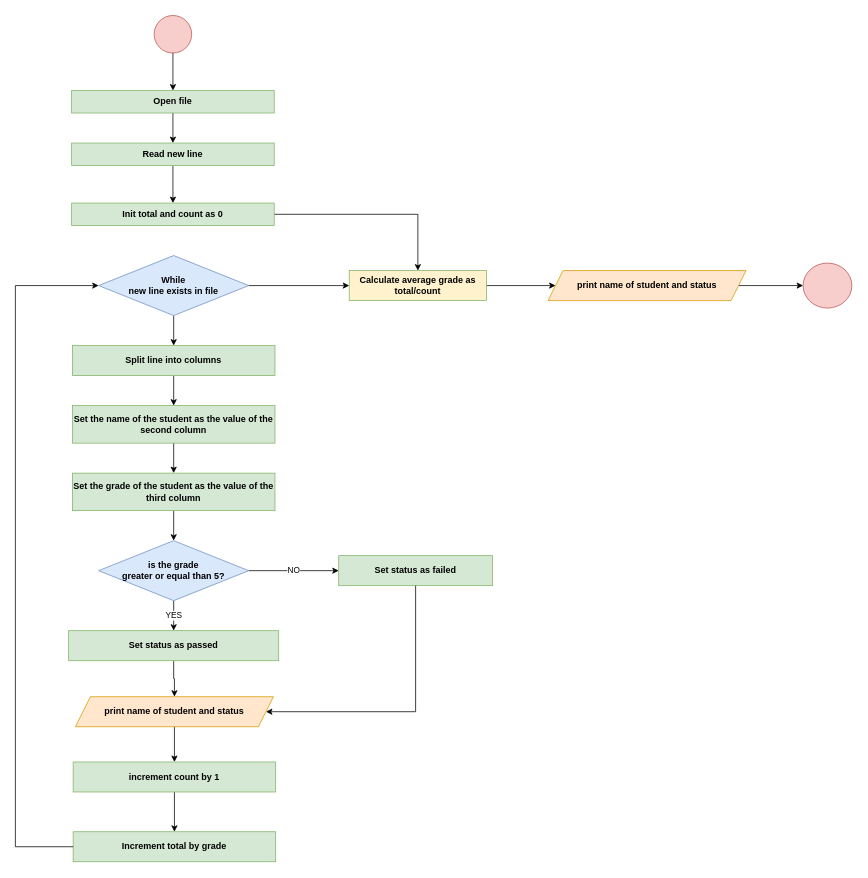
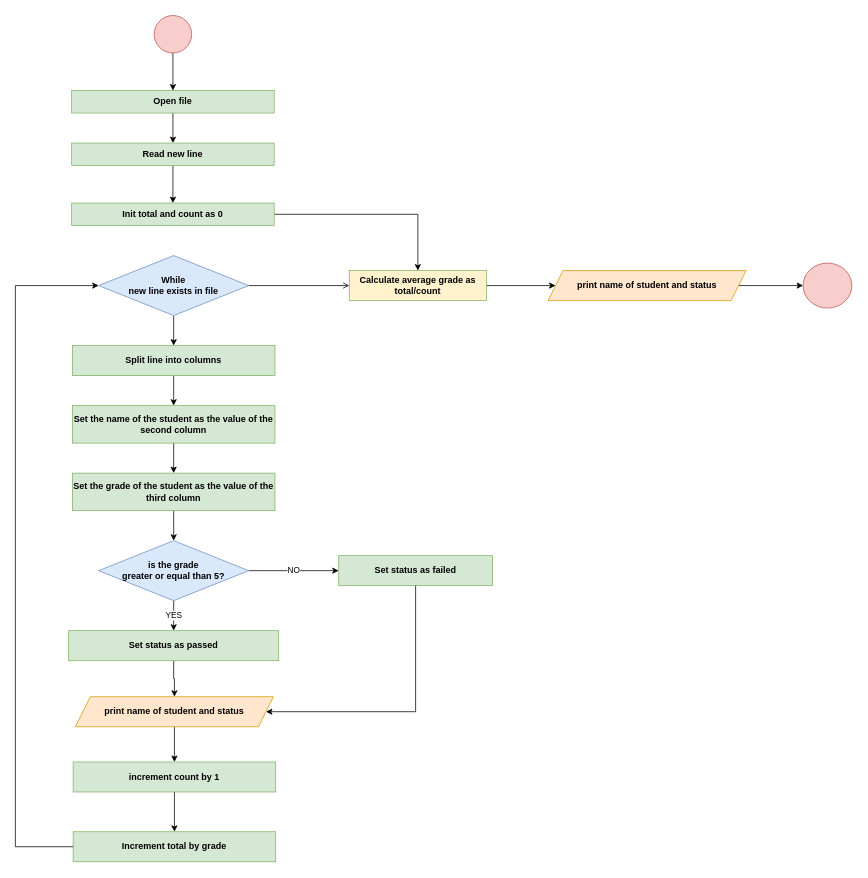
  <mxCell id="0" />
  <mxCell id="1" parent="0" />
  <mxCell id="2" value="" style="edgeStyle=orthogonalEdgeStyle;rounded=0;orthogonalLoop=1;jettySize=auto;html=1;" edge="1" parent="1" source="3" target="14"><mxGeometry relative="1" as="geometry" /></mxCell>
  <mxCell id="3" value="" style="ellipse;whiteSpace=wrap;html=1;aspect=fixed;fillColor=#f8cecc;strokeColor=#b85450;" parent="1" vertex="1"><mxGeometry x="205" y="20" width="50" height="50" as="geometry" /></mxCell>
  <mxCell id="4" value="" style="edgeStyle=orthogonalEdgeStyle;rounded=0;orthogonalLoop=1;jettySize=auto;html=1;" parent="1" source="6" target="8" edge="1"><mxGeometry relative="1" as="geometry" /></mxCell>
- <mxCell id="5" value="" style="edgeStyle=orthogonalEdgeStyle;rounded=0;orthogonalLoop=1;jettySize=auto;html=1;entryX=0;entryY=0.5;entryDx=0;entryDy=0;" parent="1" source="6" target="34" edge="1"><mxGeometry relative="1" as="geometry" /></mxCell>
+ <mxCell id="5" value="" style="edgeStyle=orthogonalEdgeStyle;rounded=0;orthogonalLoop=1;jettySize=auto;html=1;entryX=0;entryY=0.5;entryDx=0;entryDy=0;endArrow=open;" parent="1" source="6" target="34" edge="1"><mxGeometry relative="1" as="geometry" /></mxCell>
  <mxCell id="6" value="While &lt;br&gt;new line exists in file" style="rhombus;whiteSpace=wrap;html=1;fillColor=#dae8fc;strokeColor=#6c8ebf;fontStyle=1" parent="1" vertex="1"><mxGeometry x="131" y="340" width="200" height="80" as="geometry" /></mxCell>
  <mxCell id="7" value="" style="edgeStyle=orthogonalEdgeStyle;rounded=0;orthogonalLoop=1;jettySize=auto;html=1;" parent="1" source="8" target="10" edge="1"><mxGeometry relative="1" as="geometry" /></mxCell>
  <mxCell id="8" value="Split line into columns" style="rounded=0;whiteSpace=wrap;html=1;fillColor=#d5e8d4;strokeColor=#82b366;fontStyle=1" parent="1" vertex="1"><mxGeometry x="96" y="460" width="270" height="40" as="geometry" /></mxCell>
  <mxCell id="9" value="" style="edgeStyle=orthogonalEdgeStyle;rounded=0;orthogonalLoop=1;jettySize=auto;html=1;" edge="1" parent="1" source="10" target="18"><mxGeometry relative="1" as="geometry" /></mxCell>
  <mxCell id="10" value="Set the name of the student as the value of the second column" style="rounded=0;whiteSpace=wrap;html=1;fillColor=#d5e8d4;strokeColor=#82b366;fontStyle=1" parent="1" vertex="1"><mxGeometry x="96" y="540" width="270" height="50" as="geometry" /></mxCell>
  <mxCell id="11" value="" style="endArrow=classic;html=1;rounded=0;exitX=0.5;exitY=1;exitDx=0;exitDy=0;edgeStyle=orthogonalEdgeStyle;" parent="1" source="22" target="26" edge="1"><mxGeometry width="50" height="50" relative="1" as="geometry"><mxPoint x="131" y="965" as="sourcePoint" /><mxPoint x="76" y="660" as="targetPoint" /></mxGeometry></mxCell>
  <mxCell id="12" value="" style="ellipse;whiteSpace=wrap;html=1;fontStyle=1;strokeColor=#b85450;fillColor=#f8cecc;" parent="1" vertex="1"><mxGeometry x="1070" y="350" width="65" height="60" as="geometry" /></mxCell>
  <mxCell id="13" value="" style="edgeStyle=orthogonalEdgeStyle;rounded=0;orthogonalLoop=1;jettySize=auto;html=1;" edge="1" parent="1" source="14" target="16"><mxGeometry relative="1" as="geometry" /></mxCell>
  <mxCell id="14" value="Open file" style="rounded=0;whiteSpace=wrap;html=1;fillColor=#d5e8d4;strokeColor=#82b366;fontStyle=1" parent="1" vertex="1"><mxGeometry x="95" y="120" width="270" height="30" as="geometry" /></mxCell>
  <mxCell id="15" value="" style="edgeStyle=orthogonalEdgeStyle;rounded=0;orthogonalLoop=1;jettySize=auto;html=1;" edge="1" parent="1" source="16" target="28"><mxGeometry relative="1" as="geometry" /></mxCell>
  <mxCell id="16" value="Read new line" style="rounded=0;whiteSpace=wrap;html=1;fillColor=#d5e8d4;strokeColor=#82b366;fontStyle=1" vertex="1" parent="1"><mxGeometry x="95" y="190" width="270" height="30" as="geometry" /></mxCell>
  <mxCell id="17" value="" style="edgeStyle=orthogonalEdgeStyle;rounded=0;orthogonalLoop=1;jettySize=auto;html=1;" edge="1" parent="1" source="18" target="21"><mxGeometry relative="1" as="geometry" /></mxCell>
  <mxCell id="18" value="Set the grade of the student as the value of the third column" style="rounded=0;whiteSpace=wrap;html=1;fillColor=#d5e8d4;strokeColor=#82b366;fontStyle=1" vertex="1" parent="1"><mxGeometry x="96" y="630" width="270" height="50" as="geometry" /></mxCell>
  <mxCell id="19" value="YES" style="edgeStyle=orthogonalEdgeStyle;rounded=0;orthogonalLoop=1;jettySize=auto;html=1;" edge="1" parent="1" source="21" target="22"><mxGeometry relative="1" as="geometry" /></mxCell>
  <mxCell id="20" value="NO" style="edgeStyle=orthogonalEdgeStyle;rounded=0;orthogonalLoop=1;jettySize=auto;html=1;" edge="1" parent="1" source="21"><mxGeometry relative="1" as="geometry"><mxPoint x="451" y="760" as="targetPoint" /></mxGeometry></mxCell>
  <mxCell id="21" value="is the grade &lt;br&gt;greater or equal than 5?&lt;br&gt;" style="rhombus;whiteSpace=wrap;html=1;fillColor=#dae8fc;strokeColor=#6c8ebf;fontStyle=1" vertex="1" parent="1"><mxGeometry x="131" y="720" width="200" height="80" as="geometry" /></mxCell>
  <mxCell id="22" value="Set status as passed" style="whiteSpace=wrap;html=1;fontStyle=1;strokeColor=#82b366;fillColor=#d5e8d4;" vertex="1" parent="1"><mxGeometry x="91" y="840" width="280" height="40" as="geometry" /></mxCell>
  <mxCell id="23" value="Set status as failed" style="whiteSpace=wrap;html=1;fontStyle=1;strokeColor=#82b366;fillColor=#d5e8d4;" vertex="1" parent="1"><mxGeometry x="451" y="740" width="205" height="40" as="geometry" /></mxCell>
  <mxCell id="24" value="" style="endArrow=classic;html=1;rounded=0;exitX=0.5;exitY=1;exitDx=0;exitDy=0;entryX=1;entryY=0.5;entryDx=0;entryDy=0;edgeStyle=orthogonalEdgeStyle;" edge="1" parent="1" source="23" target="26"><mxGeometry width="50" height="50" relative="1" as="geometry"><mxPoint x="406" y="700" as="sourcePoint" /><mxPoint x="456" y="650" as="targetPoint" /><Array as="points"><mxPoint x="554" y="948" /></Array></mxGeometry></mxCell>
  <mxCell id="25" value="" style="edgeStyle=orthogonalEdgeStyle;rounded=0;orthogonalLoop=1;jettySize=auto;html=1;fontStyle=1" edge="1" parent="1" source="26" target="30"><mxGeometry relative="1" as="geometry" /></mxCell>
  <mxCell id="26" value="print name of student and status" style="shape=parallelogram;perimeter=parallelogramPerimeter;whiteSpace=wrap;html=1;fixedSize=1;fillColor=#ffe6cc;strokeColor=#d79b00;fontStyle=1" vertex="1" parent="1"><mxGeometry x="100" y="928" width="264" height="40" as="geometry" /></mxCell>
  <mxCell id="27" value="" style="edgeStyle=orthogonalEdgeStyle;rounded=0;orthogonalLoop=1;jettySize=auto;html=1;" edge="1" parent="1" source="28" target="34"><mxGeometry relative="1" as="geometry" /></mxCell>
  <mxCell id="28" value="Init total and count as 0" style="rounded=0;whiteSpace=wrap;html=1;fillColor=#d5e8d4;strokeColor=#82b366;fontStyle=1" vertex="1" parent="1"><mxGeometry x="95" y="270" width="270" height="30" as="geometry" /></mxCell>
  <mxCell id="29" value="" style="edgeStyle=orthogonalEdgeStyle;rounded=0;orthogonalLoop=1;jettySize=auto;html=1;fontStyle=1" edge="1" parent="1" source="30" target="31"><mxGeometry relative="1" as="geometry" /></mxCell>
  <mxCell id="30" value="increment count by 1" style="whiteSpace=wrap;html=1;strokeColor=#82b366;fillColor=#d5e8d4;fontStyle=1" vertex="1" parent="1"><mxGeometry x="97" y="1015" width="270" height="40" as="geometry" /></mxCell>
  <mxCell id="31" value="Increment total by grade" style="whiteSpace=wrap;html=1;strokeColor=#82b366;fillColor=#d5e8d4;fontStyle=1" vertex="1" parent="1"><mxGeometry x="97" y="1108" width="270" height="40" as="geometry" /></mxCell>
  <mxCell id="32" value="" style="endArrow=classic;html=1;rounded=0;exitX=0;exitY=0.5;exitDx=0;exitDy=0;entryX=0;entryY=0.5;entryDx=0;entryDy=0;edgeStyle=orthogonalEdgeStyle;" edge="1" parent="1" source="31" target="6"><mxGeometry width="50" height="50" relative="1" as="geometry"><mxPoint x="370" y="880" as="sourcePoint" /><mxPoint x="420" y="830" as="targetPoint" /><Array as="points"><mxPoint x="20" y="1128" /><mxPoint x="20" y="380" /></Array></mxGeometry></mxCell>
  <mxCell id="33" value="" style="edgeStyle=orthogonalEdgeStyle;rounded=0;orthogonalLoop=1;jettySize=auto;html=1;" edge="1" parent="1" source="34" target="36"><mxGeometry relative="1" as="geometry" /></mxCell>
  <mxCell id="34" value="Calculate average grade as total/count" style="rounded=0;whiteSpace=wrap;html=1;fillColor=#fff2cc;strokeColor=#82b366;fontStyle=1;" vertex="1" parent="1"><mxGeometry x="465" y="360" width="183" height="40" as="geometry" /></mxCell>
  <mxCell id="35" value="" style="edgeStyle=orthogonalEdgeStyle;rounded=0;orthogonalLoop=1;jettySize=auto;html=1;" edge="1" parent="1" source="36" target="12"><mxGeometry relative="1" as="geometry" /></mxCell>
  <mxCell id="36" value="print name of student and status" style="shape=parallelogram;perimeter=parallelogramPerimeter;whiteSpace=wrap;html=1;fixedSize=1;fillColor=#ffe6cc;strokeColor=#d79b00;fontStyle=1" vertex="1" parent="1"><mxGeometry x="730" y="360" width="264" height="40" as="geometry" /></mxCell>
